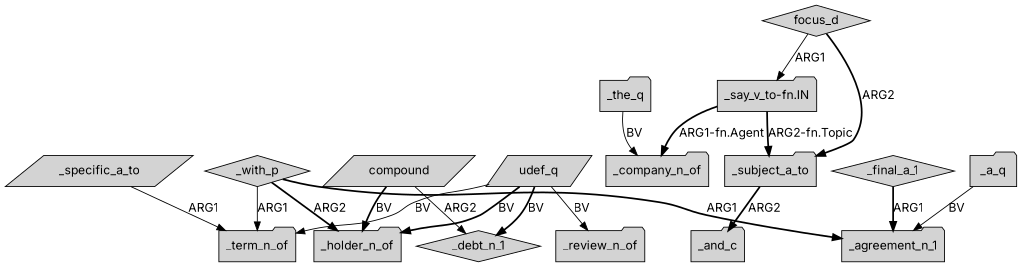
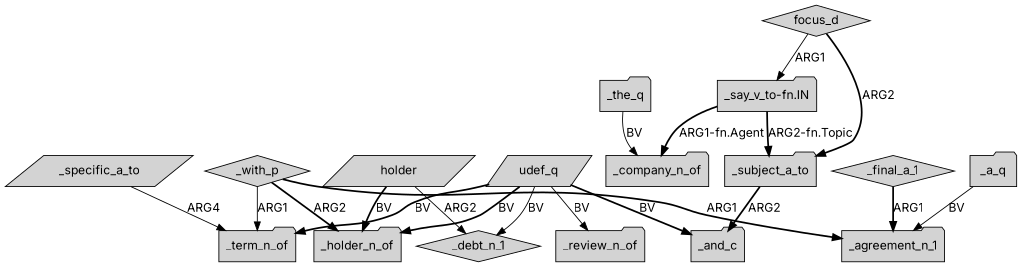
  digraph {
    fontname=Inter
    node [fontname=Inter shape=folder style=filled]
    edge [fontname=Inter style=bold]
    _with_p [shape=diamond]
    _holder_n_of
    _agreement_n_1
    _term_n_of
    udef_q [shape=parallelogram]
    _debt_n_1 [shape=diamond]
    _review_n_of
    _and_c
-   compound [shape=parallelogram]
+   compound [shape=parallelogram label=holder]
    _subject_a_to
    _the_q
    _company_n_of
    _a_q
    _final_a_1 [shape=diamond]
    "_say_v_to-fn.IN"
    _specific_a_to [shape=parallelogram]
    focus_d [shape=diamond]
    _with_p -> _holder_n_of [label=ARG2]
    _with_p -> _agreement_n_1 [label=ARG1]
    _with_p -> _term_n_of [label=ARG1 style=solid]
    udef_q -> _holder_n_of [label=BV]
-   udef_q -> _term_n_of [label=BV style=solid]
-   udef_q -> _debt_n_1 [label=BV]
+   udef_q -> _term_n_of [label=BV]
+   udef_q -> _debt_n_1 [label=BV style=solid]
    udef_q -> _review_n_of [label=BV style=solid]
+   udef_q -> _and_c [label=BV]
    compound -> _holder_n_of [label=BV]
    compound -> _debt_n_1 [label=ARG2 style=solid]
    _subject_a_to -> _and_c [label=ARG2]
    _the_q -> _company_n_of [label=BV style=solid]
    _a_q -> _agreement_n_1 [label=BV style=solid]
    _final_a_1 -> _agreement_n_1 [label=ARG1]
    "_say_v_to-fn.IN" -> _subject_a_to [label="ARG2-fn.Topic"]
    "_say_v_to-fn.IN" -> _company_n_of [label="ARG1-fn.Agent"]
-   _specific_a_to -> _term_n_of [label=ARG1 style=solid]
+   _specific_a_to -> _term_n_of [label=ARG4 style=solid]
    focus_d -> _subject_a_to [label=ARG2]
    focus_d -> "_say_v_to-fn.IN" [label=ARG1 style=solid]
  }
